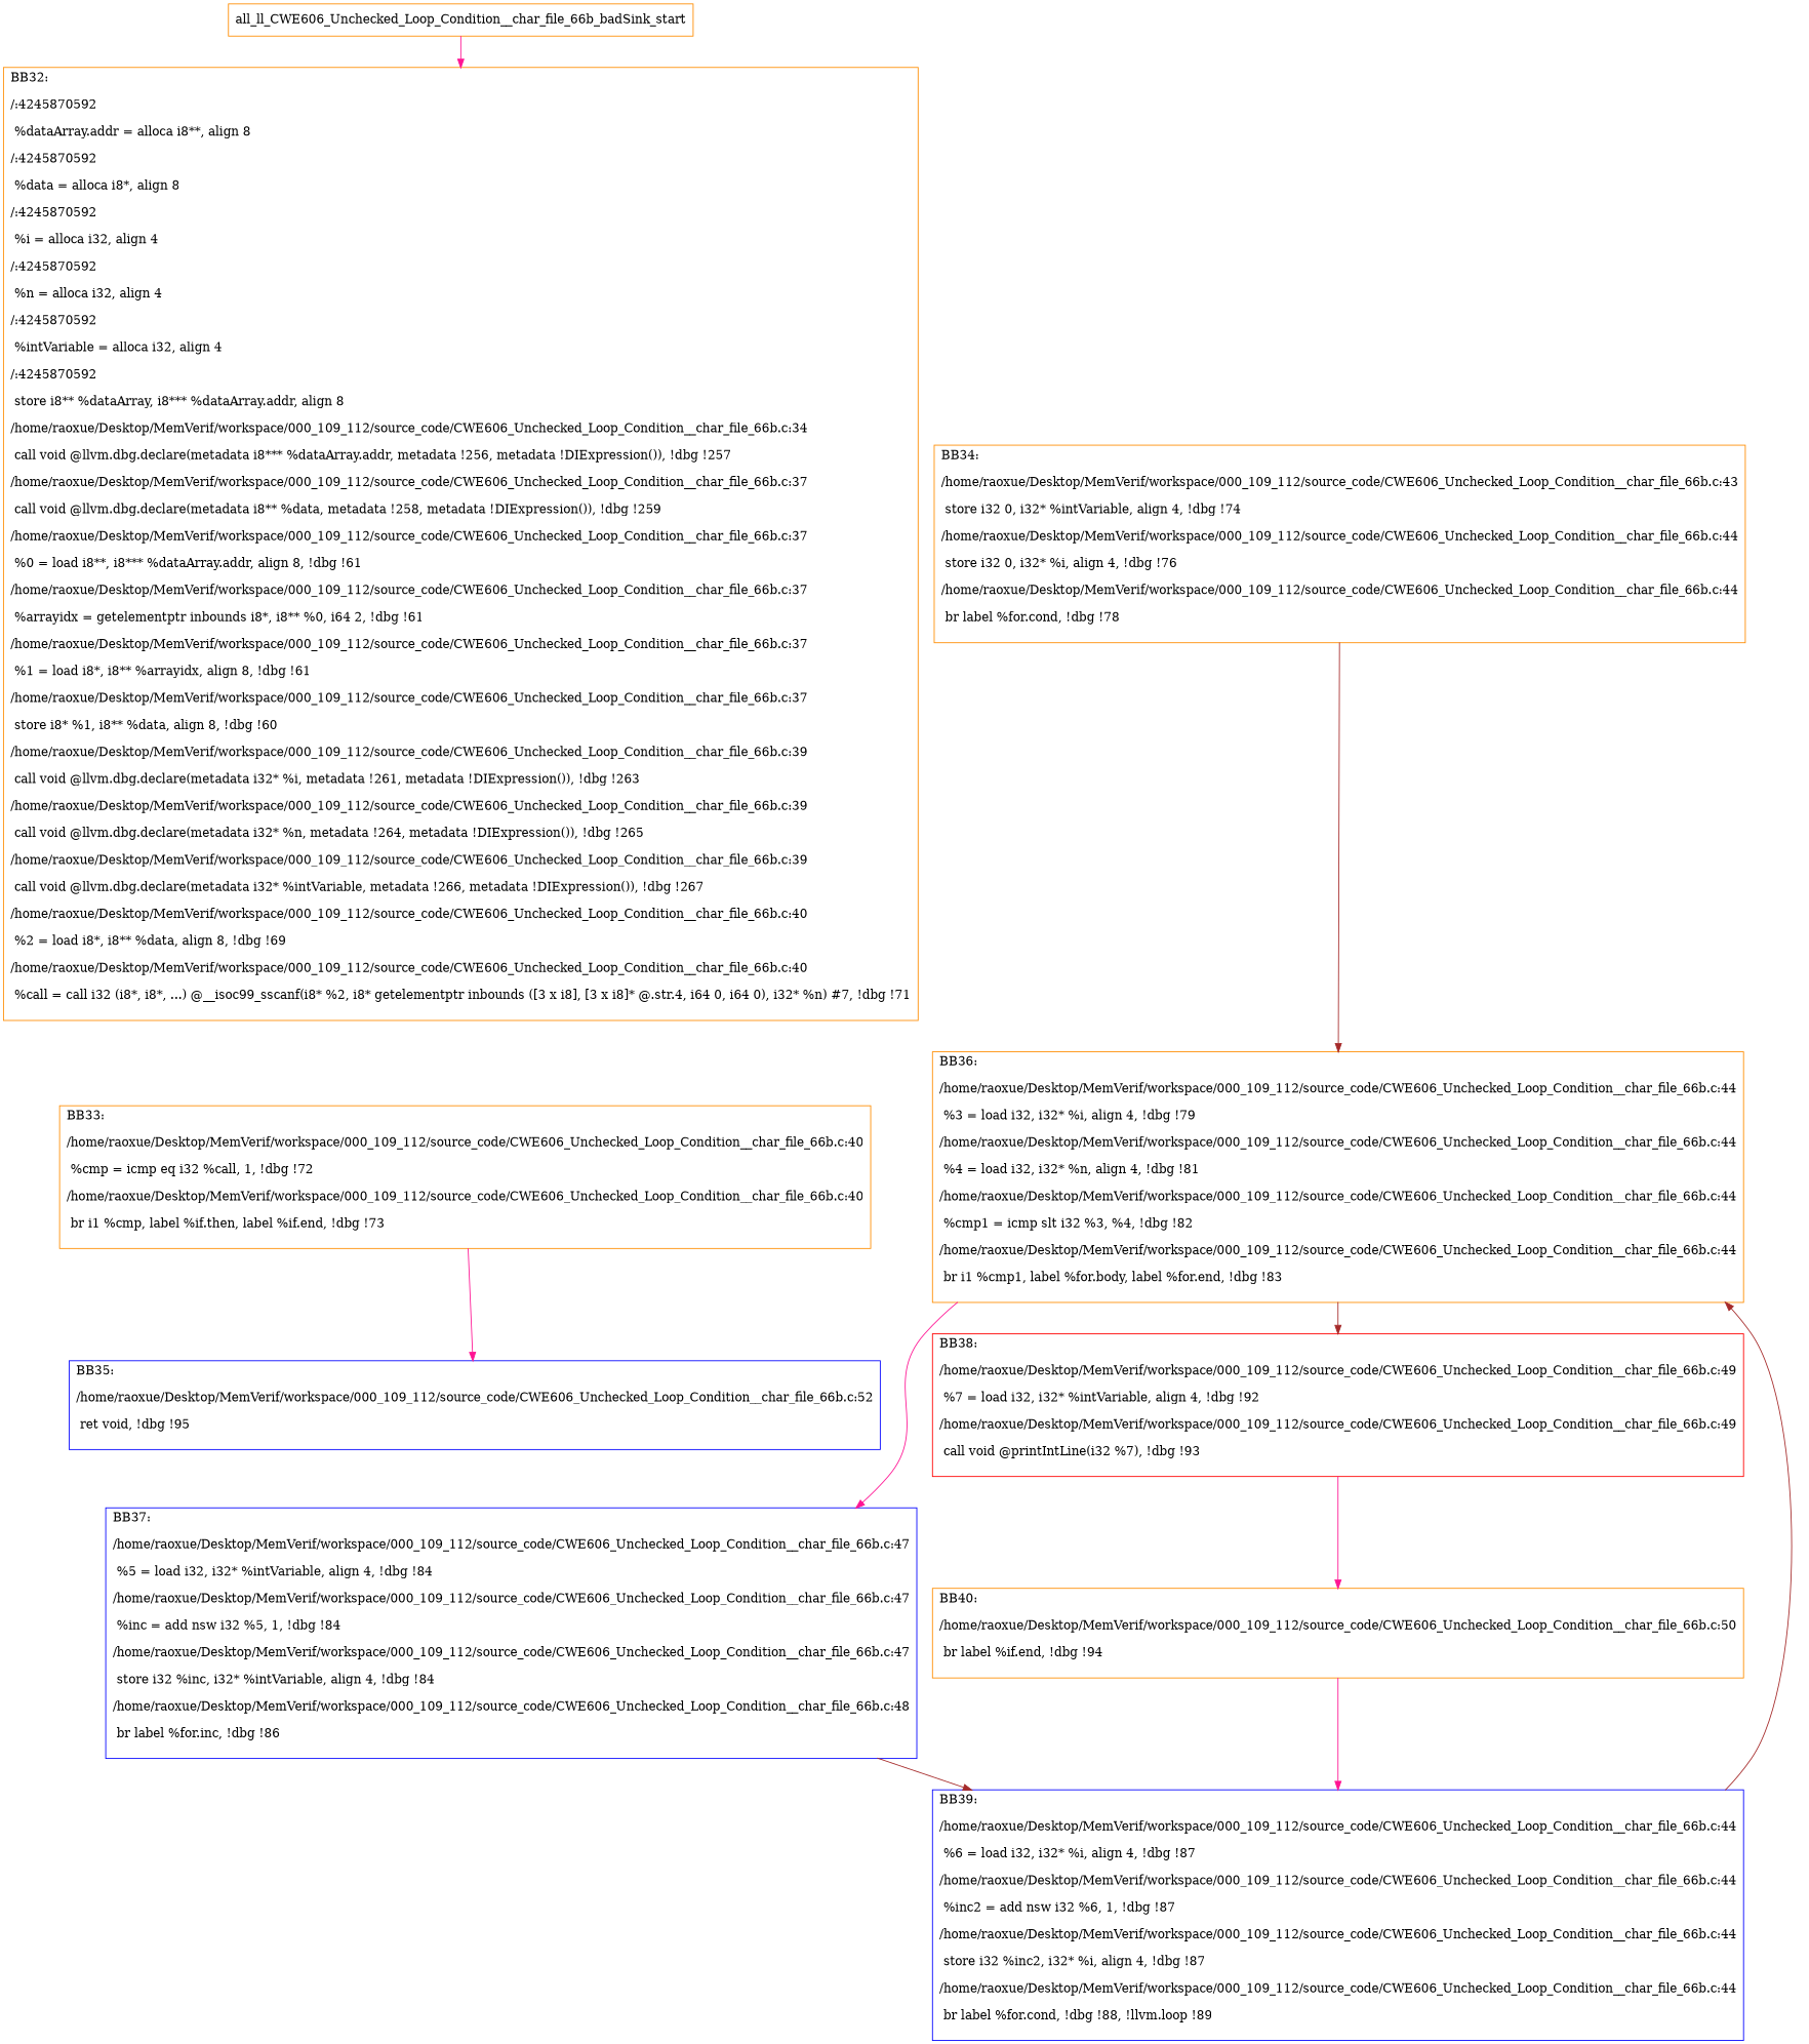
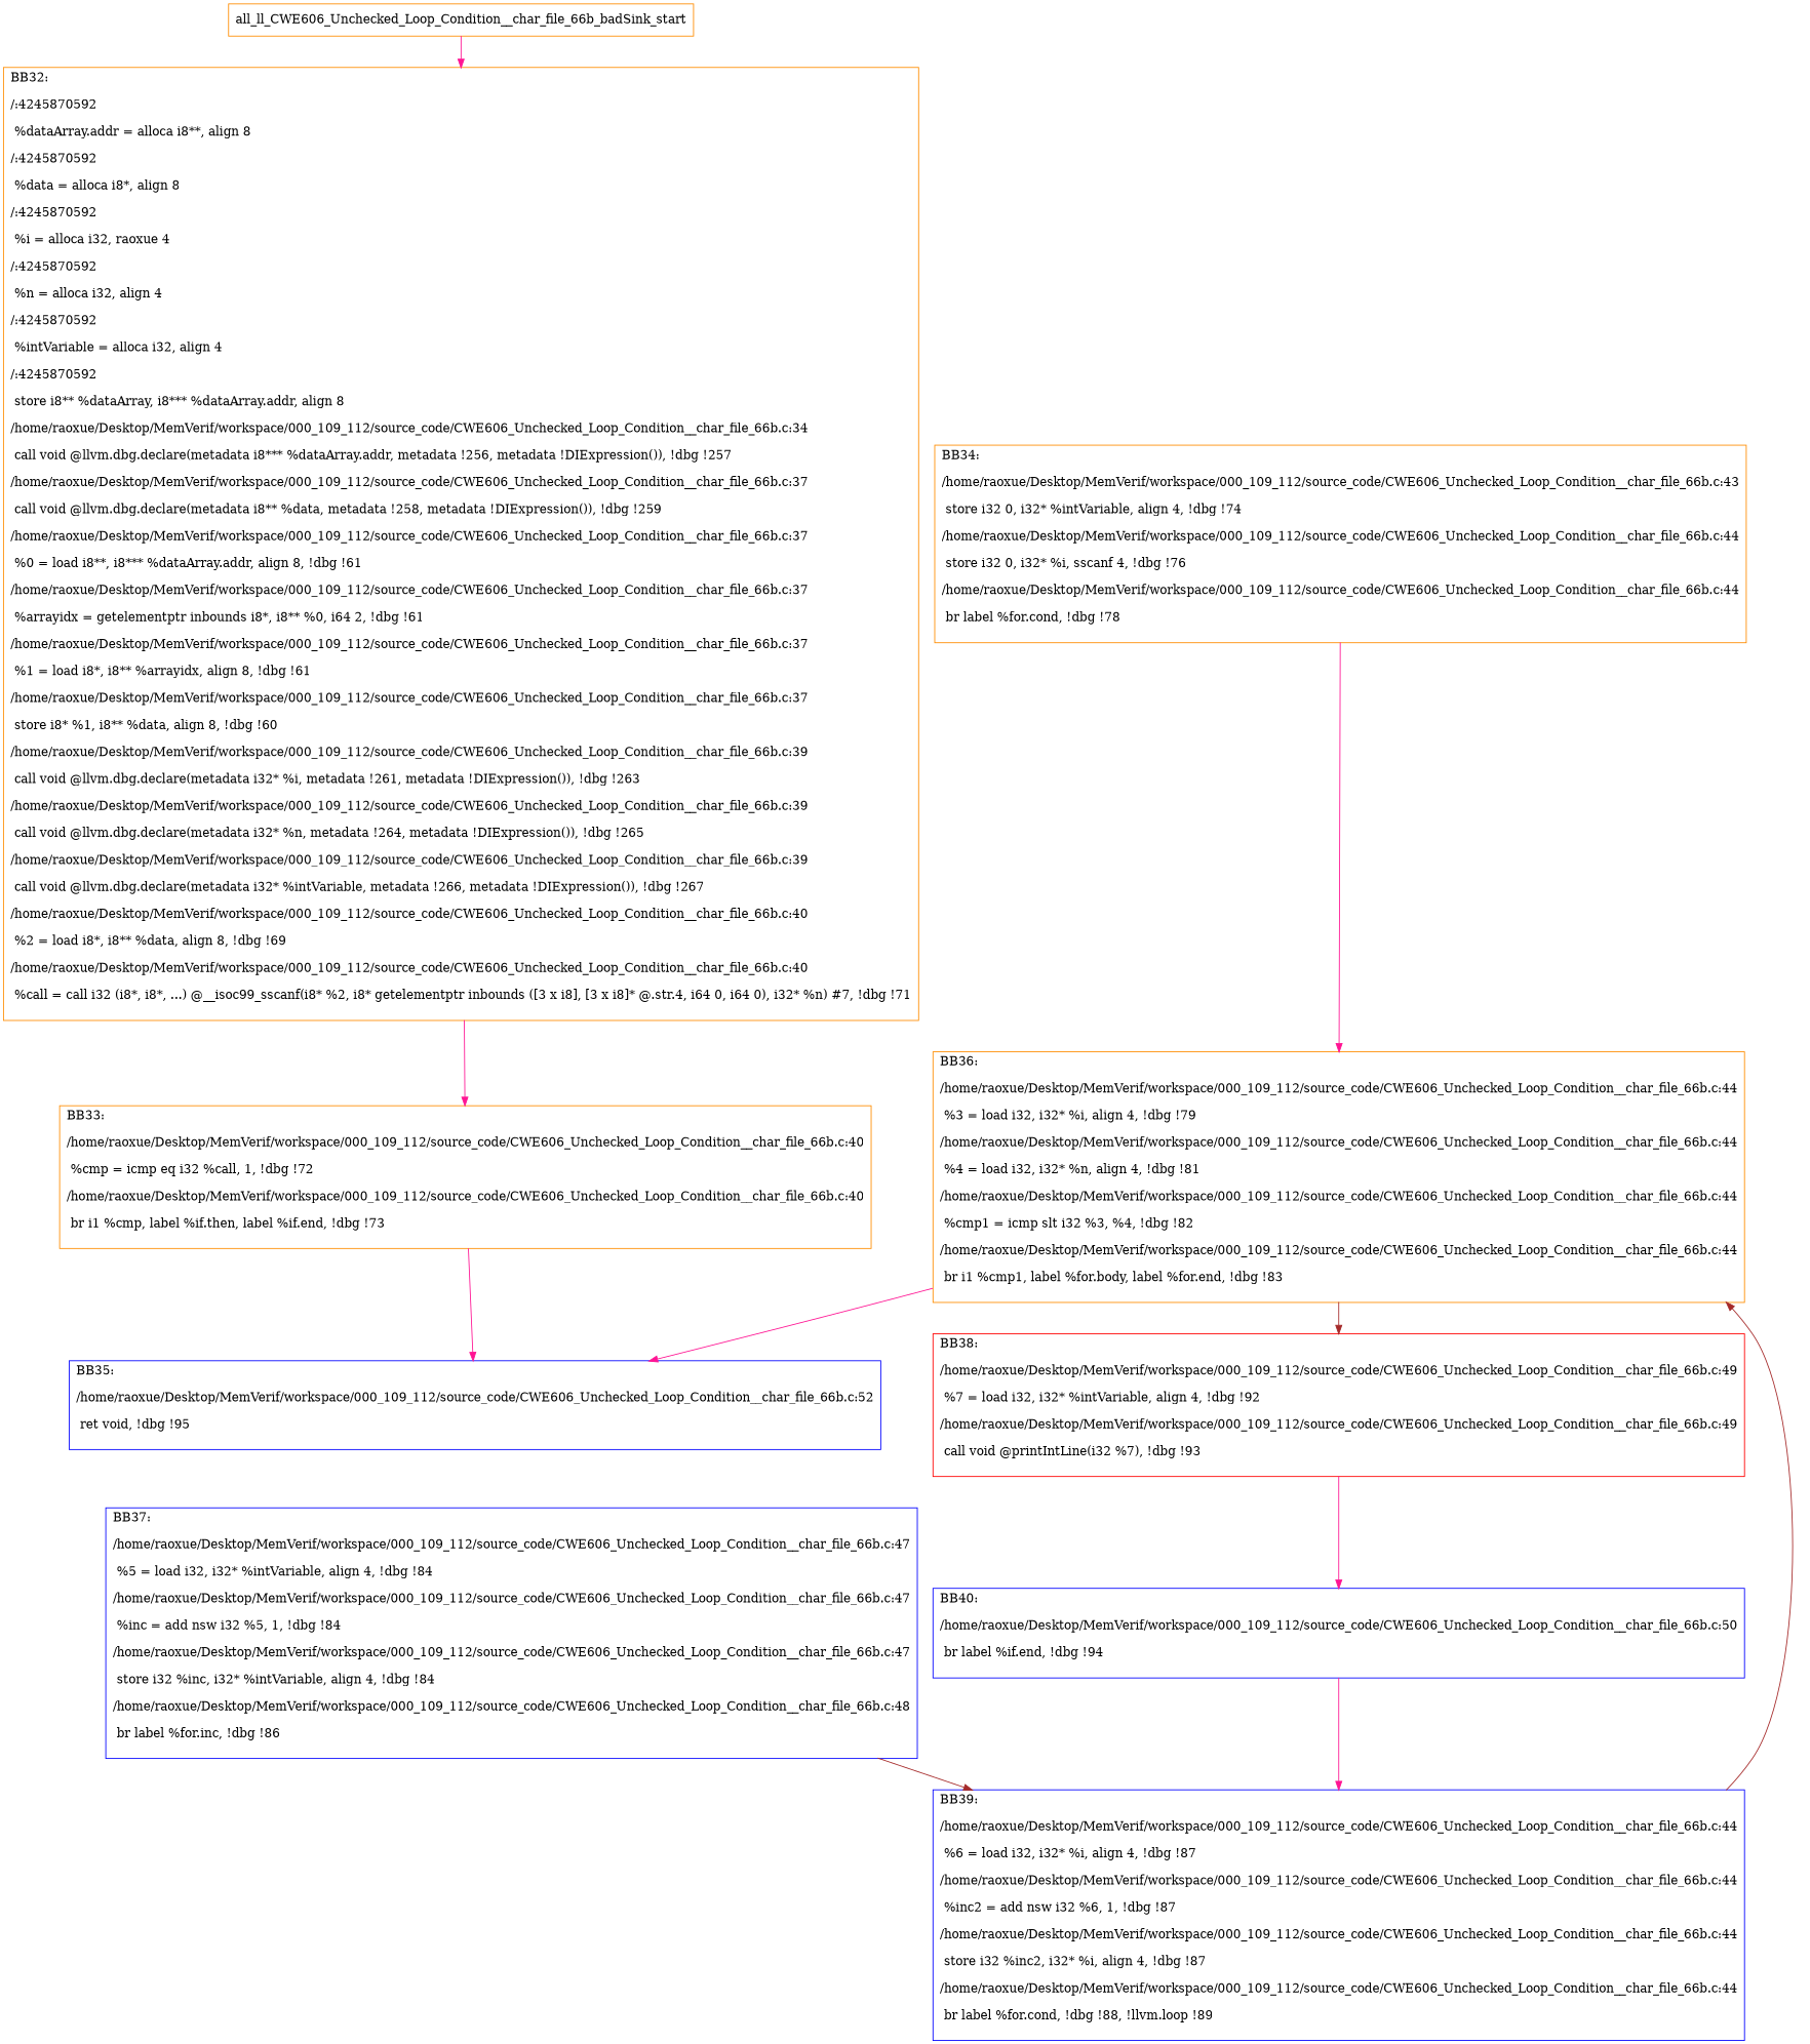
  digraph {
    node [color=darkorange shape=record]
    edge [color=deeppink]
    n1 [label="{all_ll_CWE606_Unchecked_Loop_Condition__char_file_66b_badSink_start}"]
-   n2 [label="{BB32:\l\l/:4245870592\l\n  %dataArray.addr = alloca i8**, align 8\l\n/:4245870592\l\n  %data = alloca i8*, align 8\l\n/:4245870592\l\n  %i = alloca i32, align 4\l\n/:4245870592\l\n  %n = alloca i32, align 4\l\n/:4245870592\l\n  %intVariable = alloca i32, align 4\l\n/:4245870592\l\n  store i8** %dataArray, i8*** %dataArray.addr, align 8\l\n/home/raoxue/Desktop/MemVerif/workspace/000_109_112/source_code/CWE606_Unchecked_Loop_Condition__char_file_66b.c:34\l\n  call void @llvm.dbg.declare(metadata i8*** %dataArray.addr, metadata !256, metadata !DIExpression()), !dbg !257\l\n/home/raoxue/Desktop/MemVerif/workspace/000_109_112/source_code/CWE606_Unchecked_Loop_Condition__char_file_66b.c:37\l\n  call void @llvm.dbg.declare(metadata i8** %data, metadata !258, metadata !DIExpression()), !dbg !259\l\n/home/raoxue/Desktop/MemVerif/workspace/000_109_112/source_code/CWE606_Unchecked_Loop_Condition__char_file_66b.c:37\l\n  %0 = load i8**, i8*** %dataArray.addr, align 8, !dbg !61\l\n/home/raoxue/Desktop/MemVerif/workspace/000_109_112/source_code/CWE606_Unchecked_Loop_Condition__char_file_66b.c:37\l\n  %arrayidx = getelementptr inbounds i8*, i8** %0, i64 2, !dbg !61\l\n/home/raoxue/Desktop/MemVerif/workspace/000_109_112/source_code/CWE606_Unchecked_Loop_Condition__char_file_66b.c:37\l\n  %1 = load i8*, i8** %arrayidx, align 8, !dbg !61\l\n/home/raoxue/Desktop/MemVerif/workspace/000_109_112/source_code/CWE606_Unchecked_Loop_Condition__char_file_66b.c:37\l\n  store i8* %1, i8** %data, align 8, !dbg !60\l\n/home/raoxue/Desktop/MemVerif/workspace/000_109_112/source_code/CWE606_Unchecked_Loop_Condition__char_file_66b.c:39\l\n  call void @llvm.dbg.declare(metadata i32* %i, metadata !261, metadata !DIExpression()), !dbg !263\l\n/home/raoxue/Desktop/MemVerif/workspace/000_109_112/source_code/CWE606_Unchecked_Loop_Condition__char_file_66b.c:39\l\n  call void @llvm.dbg.declare(metadata i32* %n, metadata !264, metadata !DIExpression()), !dbg !265\l\n/home/raoxue/Desktop/MemVerif/workspace/000_109_112/source_code/CWE606_Unchecked_Loop_Condition__char_file_66b.c:39\l\n  call void @llvm.dbg.declare(metadata i32* %intVariable, metadata !266, metadata !DIExpression()), !dbg !267\l\n/home/raoxue/Desktop/MemVerif/workspace/000_109_112/source_code/CWE606_Unchecked_Loop_Condition__char_file_66b.c:40\l\n  %2 = load i8*, i8** %data, align 8, !dbg !69\l\n/home/raoxue/Desktop/MemVerif/workspace/000_109_112/source_code/CWE606_Unchecked_Loop_Condition__char_file_66b.c:40\l\n  %call = call i32 (i8*, i8*, ...) @__isoc99_sscanf(i8* %2, i8* getelementptr inbounds ([3 x i8], [3 x i8]* @.str.4, i64 0, i64 0), i32* %n) #7, !dbg !71\l\n}"]
+   n2 [label="{BB32:\l\l/:4245870592\l\n  %dataArray.addr = alloca i8**, align 8\l\n/:4245870592\l\n  %data = alloca i8*, align 8\l\n/:4245870592\l\n  %i = alloca i32, raoxue 4\l\n/:4245870592\l\n  %n = alloca i32, align 4\l\n/:4245870592\l\n  %intVariable = alloca i32, align 4\l\n/:4245870592\l\n  store i8** %dataArray, i8*** %dataArray.addr, align 8\l\n/home/raoxue/Desktop/MemVerif/workspace/000_109_112/source_code/CWE606_Unchecked_Loop_Condition__char_file_66b.c:34\l\n  call void @llvm.dbg.declare(metadata i8*** %dataArray.addr, metadata !256, metadata !DIExpression()), !dbg !257\l\n/home/raoxue/Desktop/MemVerif/workspace/000_109_112/source_code/CWE606_Unchecked_Loop_Condition__char_file_66b.c:37\l\n  call void @llvm.dbg.declare(metadata i8** %data, metadata !258, metadata !DIExpression()), !dbg !259\l\n/home/raoxue/Desktop/MemVerif/workspace/000_109_112/source_code/CWE606_Unchecked_Loop_Condition__char_file_66b.c:37\l\n  %0 = load i8**, i8*** %dataArray.addr, align 8, !dbg !61\l\n/home/raoxue/Desktop/MemVerif/workspace/000_109_112/source_code/CWE606_Unchecked_Loop_Condition__char_file_66b.c:37\l\n  %arrayidx = getelementptr inbounds i8*, i8** %0, i64 2, !dbg !61\l\n/home/raoxue/Desktop/MemVerif/workspace/000_109_112/source_code/CWE606_Unchecked_Loop_Condition__char_file_66b.c:37\l\n  %1 = load i8*, i8** %arrayidx, align 8, !dbg !61\l\n/home/raoxue/Desktop/MemVerif/workspace/000_109_112/source_code/CWE606_Unchecked_Loop_Condition__char_file_66b.c:37\l\n  store i8* %1, i8** %data, align 8, !dbg !60\l\n/home/raoxue/Desktop/MemVerif/workspace/000_109_112/source_code/CWE606_Unchecked_Loop_Condition__char_file_66b.c:39\l\n  call void @llvm.dbg.declare(metadata i32* %i, metadata !261, metadata !DIExpression()), !dbg !263\l\n/home/raoxue/Desktop/MemVerif/workspace/000_109_112/source_code/CWE606_Unchecked_Loop_Condition__char_file_66b.c:39\l\n  call void @llvm.dbg.declare(metadata i32* %n, metadata !264, metadata !DIExpression()), !dbg !265\l\n/home/raoxue/Desktop/MemVerif/workspace/000_109_112/source_code/CWE606_Unchecked_Loop_Condition__char_file_66b.c:39\l\n  call void @llvm.dbg.declare(metadata i32* %intVariable, metadata !266, metadata !DIExpression()), !dbg !267\l\n/home/raoxue/Desktop/MemVerif/workspace/000_109_112/source_code/CWE606_Unchecked_Loop_Condition__char_file_66b.c:40\l\n  %2 = load i8*, i8** %data, align 8, !dbg !69\l\n/home/raoxue/Desktop/MemVerif/workspace/000_109_112/source_code/CWE606_Unchecked_Loop_Condition__char_file_66b.c:40\l\n  %call = call i32 (i8*, i8*, ...) @__isoc99_sscanf(i8* %2, i8* getelementptr inbounds ([3 x i8], [3 x i8]* @.str.4, i64 0, i64 0), i32* %n) #7, !dbg !71\l\n}"]
    n3 [label="{BB33:\l\l/home/raoxue/Desktop/MemVerif/workspace/000_109_112/source_code/CWE606_Unchecked_Loop_Condition__char_file_66b.c:40\l\n  %cmp = icmp eq i32 %call, 1, !dbg !72\l\n/home/raoxue/Desktop/MemVerif/workspace/000_109_112/source_code/CWE606_Unchecked_Loop_Condition__char_file_66b.c:40\l\n  br i1 %cmp, label %if.then, label %if.end, !dbg !73\l\n}"]
    n4 [color=blue label="{BB35:\l\l/home/raoxue/Desktop/MemVerif/workspace/000_109_112/source_code/CWE606_Unchecked_Loop_Condition__char_file_66b.c:52\l\n  ret void, !dbg !95\l\n}"]
-   n5 [label="{BB34:\l\l/home/raoxue/Desktop/MemVerif/workspace/000_109_112/source_code/CWE606_Unchecked_Loop_Condition__char_file_66b.c:43\l\n  store i32 0, i32* %intVariable, align 4, !dbg !74\l\n/home/raoxue/Desktop/MemVerif/workspace/000_109_112/source_code/CWE606_Unchecked_Loop_Condition__char_file_66b.c:44\l\n  store i32 0, i32* %i, align 4, !dbg !76\l\n/home/raoxue/Desktop/MemVerif/workspace/000_109_112/source_code/CWE606_Unchecked_Loop_Condition__char_file_66b.c:44\l\n  br label %for.cond, !dbg !78\l\n}"]
+   n5 [label="{BB34:\l\l/home/raoxue/Desktop/MemVerif/workspace/000_109_112/source_code/CWE606_Unchecked_Loop_Condition__char_file_66b.c:43\l\n  store i32 0, i32* %intVariable, align 4, !dbg !74\l\n/home/raoxue/Desktop/MemVerif/workspace/000_109_112/source_code/CWE606_Unchecked_Loop_Condition__char_file_66b.c:44\l\n  store i32 0, i32* %i, sscanf 4, !dbg !76\l\n/home/raoxue/Desktop/MemVerif/workspace/000_109_112/source_code/CWE606_Unchecked_Loop_Condition__char_file_66b.c:44\l\n  br label %for.cond, !dbg !78\l\n}"]
    n6 [label="{BB36:\l\l/home/raoxue/Desktop/MemVerif/workspace/000_109_112/source_code/CWE606_Unchecked_Loop_Condition__char_file_66b.c:44\l\n  %3 = load i32, i32* %i, align 4, !dbg !79\l\n/home/raoxue/Desktop/MemVerif/workspace/000_109_112/source_code/CWE606_Unchecked_Loop_Condition__char_file_66b.c:44\l\n  %4 = load i32, i32* %n, align 4, !dbg !81\l\n/home/raoxue/Desktop/MemVerif/workspace/000_109_112/source_code/CWE606_Unchecked_Loop_Condition__char_file_66b.c:44\l\n  %cmp1 = icmp slt i32 %3, %4, !dbg !82\l\n/home/raoxue/Desktop/MemVerif/workspace/000_109_112/source_code/CWE606_Unchecked_Loop_Condition__char_file_66b.c:44\l\n  br i1 %cmp1, label %for.body, label %for.end, !dbg !83\l\n}"]
    n7 [color=blue label="{BB37:\l\l/home/raoxue/Desktop/MemVerif/workspace/000_109_112/source_code/CWE606_Unchecked_Loop_Condition__char_file_66b.c:47\l\n  %5 = load i32, i32* %intVariable, align 4, !dbg !84\l\n/home/raoxue/Desktop/MemVerif/workspace/000_109_112/source_code/CWE606_Unchecked_Loop_Condition__char_file_66b.c:47\l\n  %inc = add nsw i32 %5, 1, !dbg !84\l\n/home/raoxue/Desktop/MemVerif/workspace/000_109_112/source_code/CWE606_Unchecked_Loop_Condition__char_file_66b.c:47\l\n  store i32 %inc, i32* %intVariable, align 4, !dbg !84\l\n/home/raoxue/Desktop/MemVerif/workspace/000_109_112/source_code/CWE606_Unchecked_Loop_Condition__char_file_66b.c:48\l\n  br label %for.inc, !dbg !86\l\n}"]
    n8 [color=red label="{BB38:\l\l/home/raoxue/Desktop/MemVerif/workspace/000_109_112/source_code/CWE606_Unchecked_Loop_Condition__char_file_66b.c:49\l\n  %7 = load i32, i32* %intVariable, align 4, !dbg !92\l\n/home/raoxue/Desktop/MemVerif/workspace/000_109_112/source_code/CWE606_Unchecked_Loop_Condition__char_file_66b.c:49\l\n  call void @printIntLine(i32 %7), !dbg !93\l\n}"]
    n9 [color=blue label="{BB39:\l\l/home/raoxue/Desktop/MemVerif/workspace/000_109_112/source_code/CWE606_Unchecked_Loop_Condition__char_file_66b.c:44\l\n  %6 = load i32, i32* %i, align 4, !dbg !87\l\n/home/raoxue/Desktop/MemVerif/workspace/000_109_112/source_code/CWE606_Unchecked_Loop_Condition__char_file_66b.c:44\l\n  %inc2 = add nsw i32 %6, 1, !dbg !87\l\n/home/raoxue/Desktop/MemVerif/workspace/000_109_112/source_code/CWE606_Unchecked_Loop_Condition__char_file_66b.c:44\l\n  store i32 %inc2, i32* %i, align 4, !dbg !87\l\n/home/raoxue/Desktop/MemVerif/workspace/000_109_112/source_code/CWE606_Unchecked_Loop_Condition__char_file_66b.c:44\l\n  br label %for.cond, !dbg !88, !llvm.loop !89\l\n}"]
-   n10 [label="{BB40:\l\l/home/raoxue/Desktop/MemVerif/workspace/000_109_112/source_code/CWE606_Unchecked_Loop_Condition__char_file_66b.c:50\l\n  br label %if.end, !dbg !94\l\n}"]
+   n10 [color=blue label="{BB40:\l\l/home/raoxue/Desktop/MemVerif/workspace/000_109_112/source_code/CWE606_Unchecked_Loop_Condition__char_file_66b.c:50\l\n  br label %if.end, !dbg !94\l\n}"]
    n1 -> n2
+   n2 -> n3
    n3 -> n4
-   n5 -> n6 [color=brown]
-   n6 -> n7
+   n5 -> n6
+   n6 -> n4
    n6 -> n8 [color=brown]
    n7 -> n9 [color=brown]
    n8 -> n10
    n9 -> n6 [color=brown]
    n10 -> n9
  }
